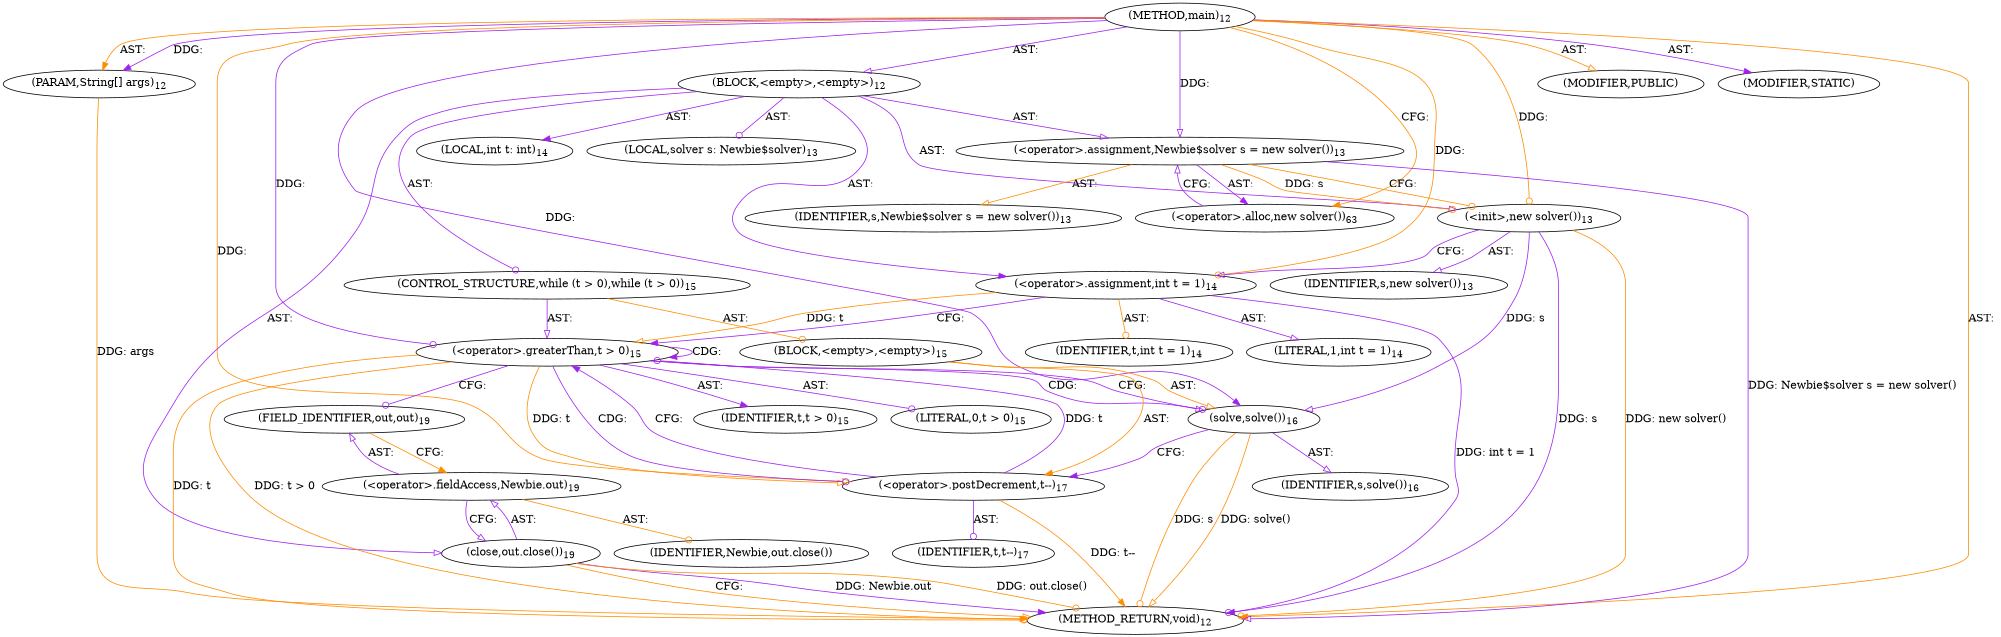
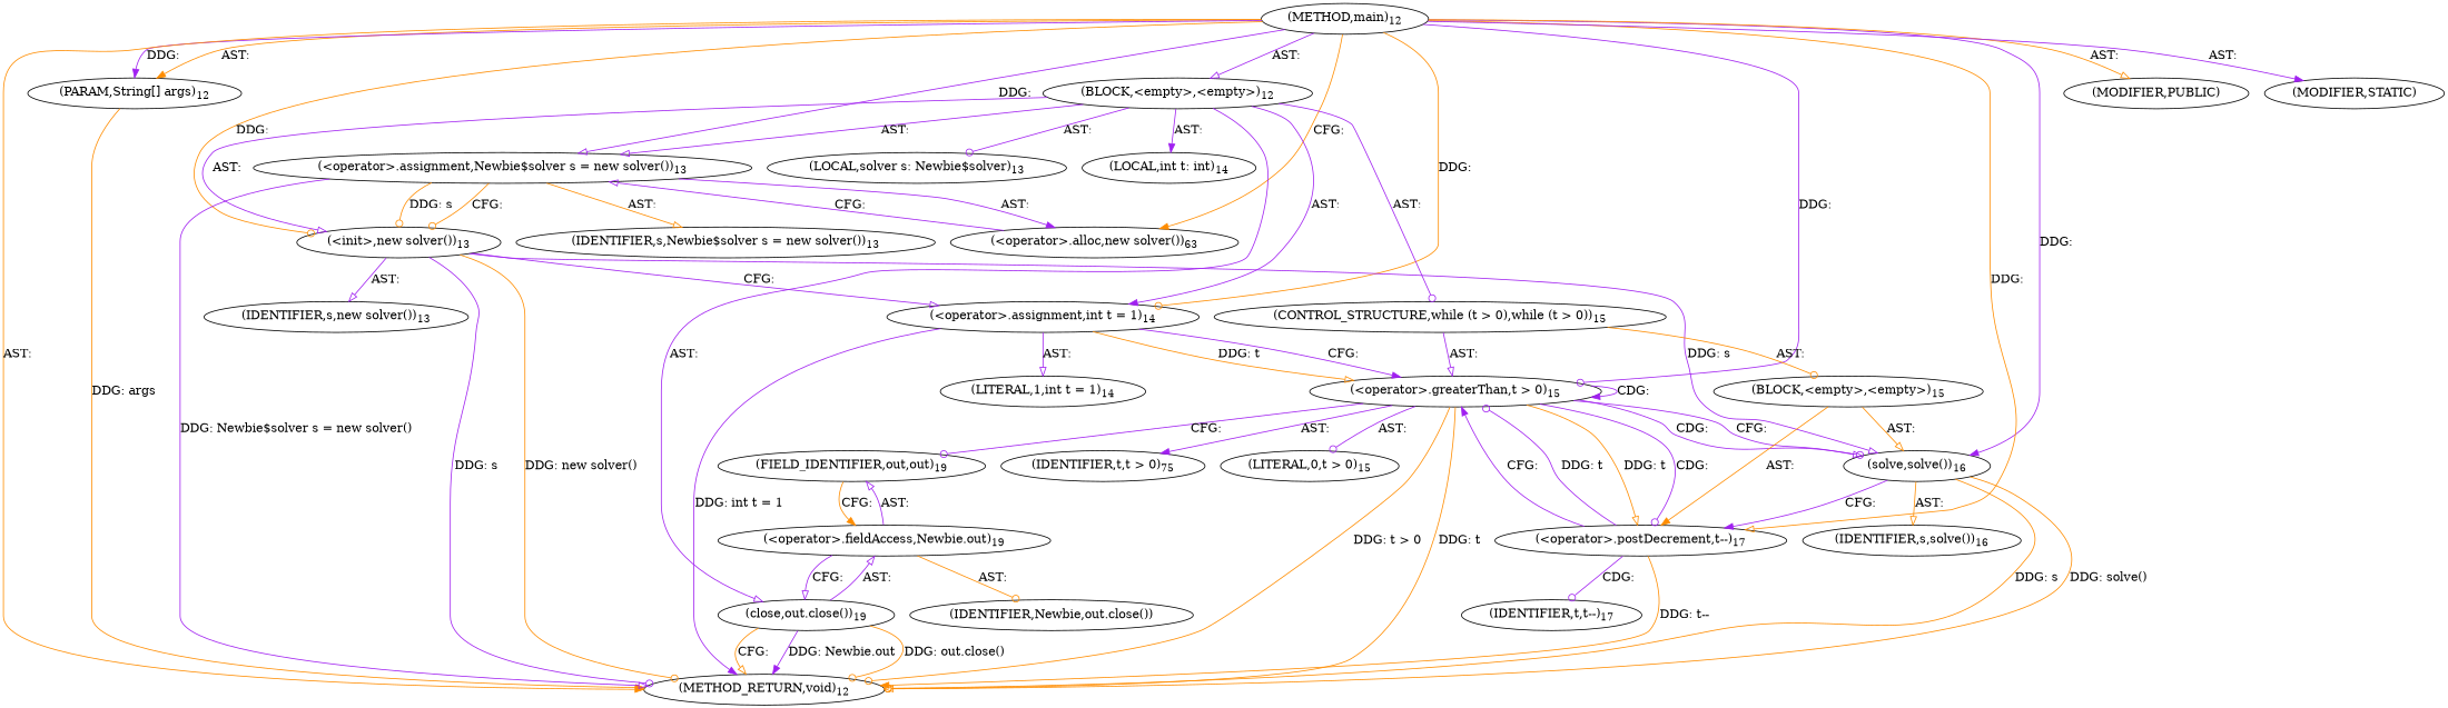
  digraph {
    edge [arrowhead=onormal color=purple]
    n1 [label=<(METHOD,main)<SUB>12</SUB>>]
    n2 [label=<(PARAM,String[] args)<SUB>12</SUB>>]
    n3 [label=<(BLOCK,&lt;empty&gt;,&lt;empty&gt;)<SUB>12</SUB>>]
    n4 [label=<(&lt;operator&gt;.assignment,Newbie$solver s = new solver())<SUB>13</SUB>>]
    n5 [label=<(&lt;operator&gt;.alloc,new solver())<SUB>63</SUB>>]
    n6 [label=<(&lt;init&gt;,new solver())<SUB>13</SUB>>]
    n7 [label=<(&lt;operator&gt;.assignment,int t = 1)<SUB>14</SUB>>]
    n8 [label=<(&lt;operator&gt;.greaterThan,t &gt; 0)<SUB>15</SUB>>]
    n9 [label=<(solve,solve())<SUB>16</SUB>>]
    n10 [label=<(&lt;operator&gt;.postDecrement,t--)<SUB>17</SUB>>]
    n11 [label=<(MODIFIER,PUBLIC)>]
    n12 [label=<(MODIFIER,STATIC)>]
    n13 [label=<(METHOD_RETURN,void)<SUB>12</SUB>>]
    n14 [label=<(LOCAL,solver s: Newbie$solver)<SUB>13</SUB>>]
    n15 [label=<(LOCAL,int t: int)<SUB>14</SUB>>]
    n16 [label=<(CONTROL_STRUCTURE,while (t &gt; 0),while (t &gt; 0))<SUB>15</SUB>>]
    n17 [label=<(close,out.close())<SUB>19</SUB>>]
    n18 [label=<(IDENTIFIER,s,Newbie$solver s = new solver())<SUB>13</SUB>>]
    n19 [label=<(IDENTIFIER,s,new solver())<SUB>13</SUB>>]
-   n20 [label=<(IDENTIFIER,t,int t = 1)<SUB>14</SUB>>]
    n21 [label=<(LITERAL,1,int t = 1)<SUB>14</SUB>>]
-   n22 [label=<(IDENTIFIER,t,t &gt; 0)<SUB>15</SUB>>]
+   n22 [label=<(IDENTIFIER,t,t &gt; 0)<SUB>75</SUB>>]
    n23 [label=<(LITERAL,0,t &gt; 0)<SUB>15</SUB>>]
    n24 [label=<(FIELD_IDENTIFIER,out,out)<SUB>19</SUB>>]
    n25 [label=<(IDENTIFIER,s,solve())<SUB>16</SUB>>]
    n26 [label=<(IDENTIFIER,t,t--)<SUB>17</SUB>>]
    n27 [label=<(BLOCK,&lt;empty&gt;,&lt;empty&gt;)<SUB>15</SUB>>]
    n28 [label=<(&lt;operator&gt;.fieldAccess,Newbie.out)<SUB>19</SUB>>]
    n29 [label=<(IDENTIFIER,Newbie,out.close())>]
    n1 -> n2 [arrowhead=normal color=darkorange label="AST: "]
    n1 -> n2 [arrowhead=normal label="DDG: "]
    n1 -> n3 [label="AST: "]
    n1 -> n4 [label="DDG: "]
    n1 -> n5 [arrowhead=normal color=darkorange label="CFG: "]
    n1 -> n6 [arrowhead=odot color=darkorange label="DDG: "]
    n1 -> n7 [arrowhead=odot color=darkorange label="DDG: "]
    n1 -> n8 [arrowhead=odot label="DDG: "]
    n1 -> n9 [arrowhead=normal label="DDG: "]
    n1 -> n10 [color=darkorange label="DDG: "]
    n1 -> n11 [color=darkorange label="AST: "]
    n1 -> n12 [arrowhead=normal label="AST: "]
    n1 -> n13 [arrowhead=normal color=darkorange label="AST: "]
    n2 -> n13 [arrowhead=normal color=darkorange label="DDG: args"]
    n3 -> n4 [label="AST: "]
    n3 -> n6 [label="AST: "]
    n3 -> n7 [arrowhead=normal label="AST: "]
    n3 -> n14 [arrowhead=odot label="AST: "]
    n3 -> n15 [arrowhead=normal label="AST: "]
    n3 -> n16 [arrowhead=odot label="AST: "]
    n3 -> n17 [label="AST: "]
    n4 -> n5 [arrowhead=normal label="AST: "]
    n4 -> n6 [arrowhead=odot color=darkorange label="CFG: "]
    n4 -> n6 [arrowhead=odot color=darkorange label="DDG: s"]
    n4 -> n13 [label="DDG: Newbie$solver s = new solver()"]
    n4 -> n18 [color=darkorange label="AST: "]
    n5 -> n4 [label="CFG: "]
    n6 -> n7 [label="CFG: "]
    n6 -> n9 [label="DDG: s"]
    n6 -> n13 [arrowhead=odot label="DDG: s"]
    n6 -> n13 [arrowhead=odot color=darkorange label="DDG: new solver()"]
    n6 -> n19 [label="AST: "]
    n7 -> n8 [arrowhead=normal label="CFG: "]
    n7 -> n8 [color=darkorange label="DDG: t"]
    n7 -> n13 [arrowhead=normal label="DDG: int t = 1"]
-   n7 -> n20 [arrowhead=odot color=darkorange label="AST: "]
    n7 -> n21 [label="AST: "]
    n8 -> n8 [arrowhead=normal label="CDG: "]
    n8 -> n9 [label="CFG: "]
    n8 -> n9 [arrowhead=odot label="CDG: "]
    n8 -> n10 [color=darkorange label="DDG: t"]
    n8 -> n10 [arrowhead=odot label="CDG: "]
    n8 -> n13 [arrowhead=odot color=darkorange label="DDG: t"]
    n8 -> n13 [arrowhead=odot color=darkorange label="DDG: t &gt; 0"]
    n8 -> n22 [arrowhead=normal label="AST: "]
    n8 -> n23 [arrowhead=odot label="AST: "]
    n8 -> n24 [arrowhead=odot label="CFG: "]
    n9 -> n10 [arrowhead=normal label="CFG: "]
    n9 -> n13 [arrowhead=odot color=darkorange label="DDG: s"]
    n9 -> n13 [color=darkorange label="DDG: solve()"]
-   n9 -> n25 [label="AST: "]
+   n9 -> n25 [color=darkorange label="AST: "]
    n10 -> n8 [arrowhead=normal label="CFG: "]
    n10 -> n8 [arrowhead=odot label="DDG: t"]
    n10 -> n13 [arrowhead=normal color=darkorange label="DDG: t--"]
-   n10 -> n26 [arrowhead=odot label="AST: "]
+   n10 -> n26 [arrowhead=odot label="CDG: "]
    n16 -> n8 [label="AST: "]
    n16 -> n27 [arrowhead=odot color=darkorange label="AST: "]
    n17 -> n13 [color=darkorange label="CFG: "]
    n17 -> n13 [arrowhead=normal label="DDG: Newbie.out"]
    n17 -> n13 [arrowhead=odot color=darkorange label="DDG: out.close()"]
    n17 -> n28 [label="AST: "]
    n24 -> n28 [arrowhead=normal color=darkorange label="CFG: "]
    n27 -> n9 [color=darkorange label="AST: "]
    n27 -> n10 [arrowhead=normal color=darkorange label="AST: "]
    n28 -> n17 [label="CFG: "]
    n28 -> n24 [label="AST: "]
    n28 -> n29 [arrowhead=odot color=darkorange label="AST: "]
  }
